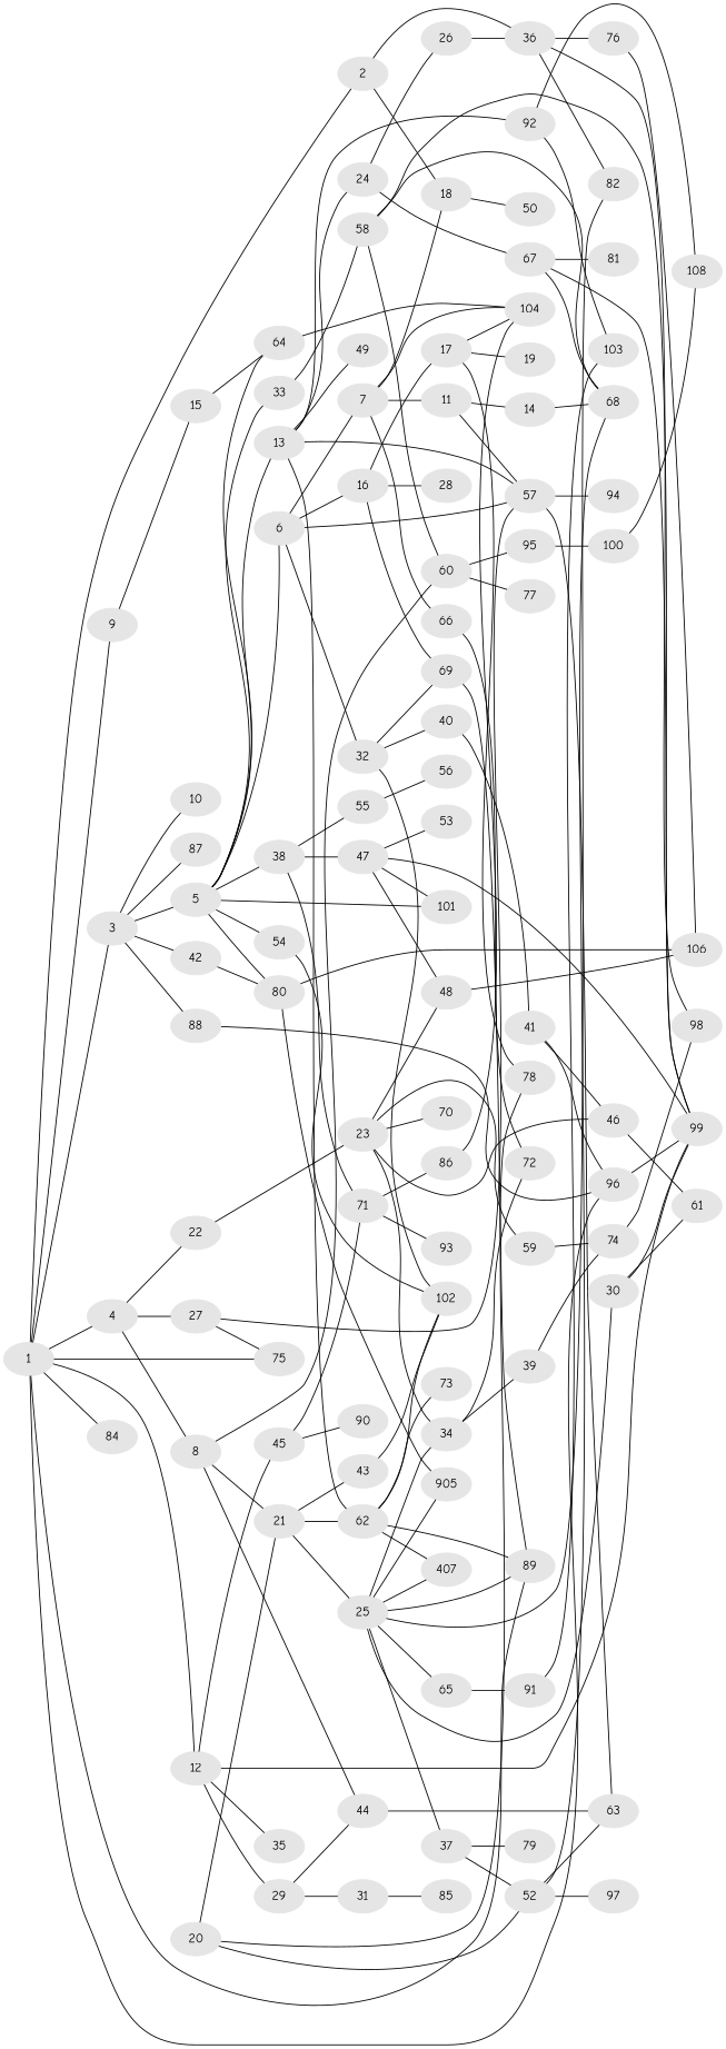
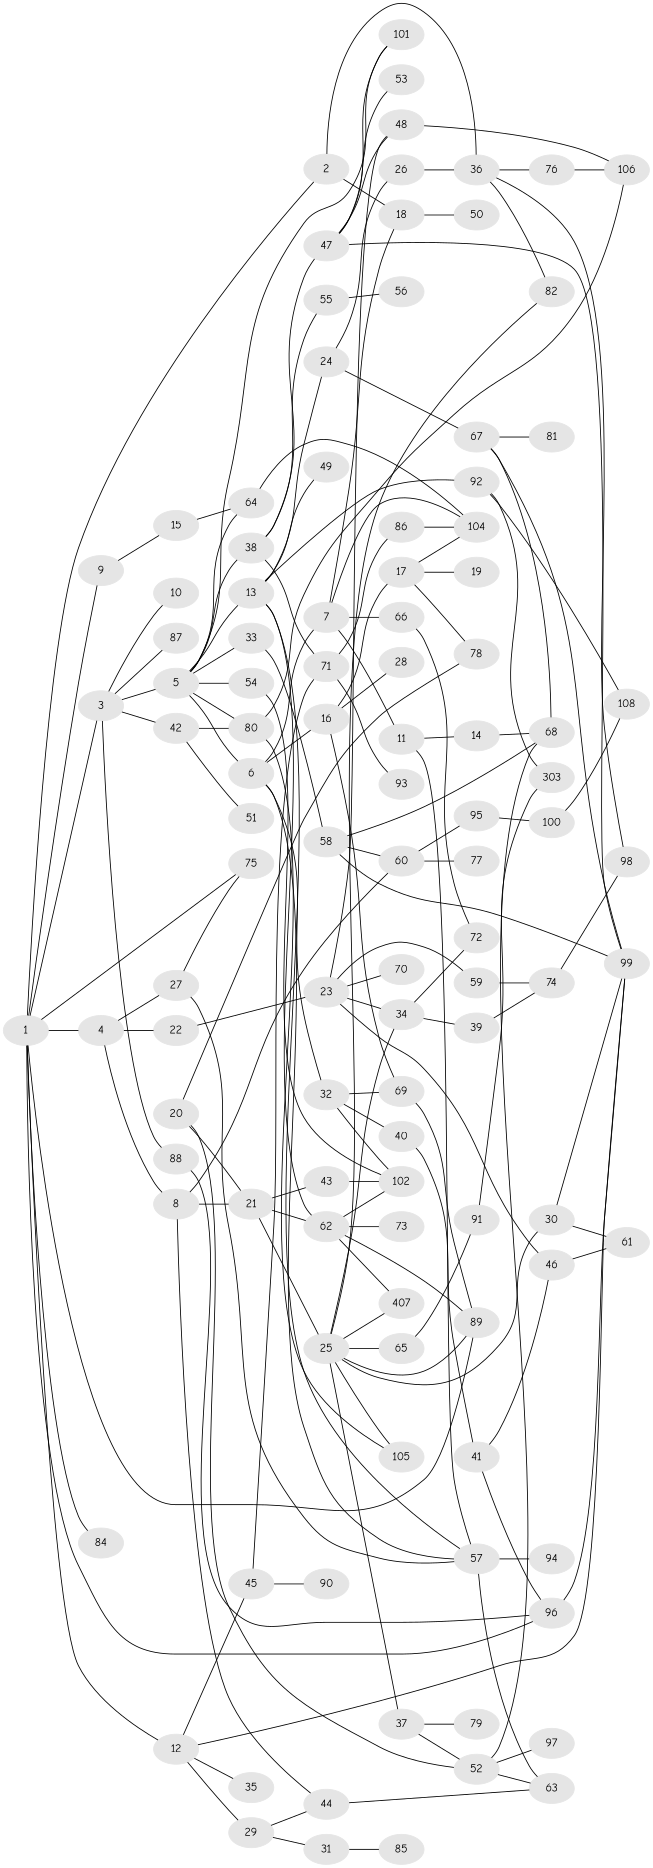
  graph {
    fontname="Comic Neue"
    rankdir=LR
    node [color=gray90 fontname="Comic Neue" style=filled]
    edge [fontname="Comic Neue"]
    1
    2
    3
    4
    9
    12
    75
    84
    89
    96
    18
    36
    5
    10
    42
    87
    88
    8
    22
    27
    15
    29
    35
    45
    99
    50
    82
    76
    98
    6
    13
    33
    38
    54
    64
    80
    101
+   51
    21
    44
    60
    23
    57
    7
    16
    32
    24
    49
    62
    92
    58
    47
    55
    71
    102
    104
-   105 [label=905]
+   105
    106
    11
    66
    17
    28
    69
    40
    63
    94
    14
    72
    25
    43
    77
    95
    68
    31
    90
    26
    67
    n78 [label=407]
    73
-   103
+   103 [label=303]
    108
    20
    78
    52
    19
    97
    34
    30
    37
    65
    46
    48
    59
    70
    39
    61
    74
    81
    79
    91
    85
    53
    41
    56
    86
    93
    100
    1 -- 2
    1 -- 3
    1 -- 4
    1 -- 9
    1 -- 12
    1 -- 75
    1 -- 84
    1 -- 89
    1 -- 96
    2 -- 18
    2 -- 36
    3 -- 5
    3 -- 10
    3 -- 42
    3 -- 87
    3 -- 88
    4 -- 8
    4 -- 22
    4 -- 27
    9 -- 15
    12 -- 29
    12 -- 35
    12 -- 45
    12 -- 99
    96 -- 99
    18 -- 50
    36 -- 82
    36 -- 76
    36 -- 98
    5 -- 6
    5 -- 13
    5 -- 33
    5 -- 38
    5 -- 54
    5 -- 64
    5 -- 80
    5 -- 101
    42 -- 80
+   42 -- 51
    88 -- 96
    8 -- 21
    8 -- 44
    8 -- 60
    22 -- 23
    27 -- 75
    27 -- 57
    15 -- 64
    29 -- 44
    29 -- 31
    45 -- 71
    45 -- 90
    76 -- 106
    6 -- 57
    6 -- 7
    6 -- 16
    6 -- 32
    13 -- 57
    13 -- 24
    13 -- 49
    13 -- 62
    13 -- 92
    33 -- 58
    38 -- 47
    38 -- 55
    38 -- 71
    54 -- 102
    64 -- 104
    80 -- 105
    80 -- 106
    21 -- 62
    21 -- 25
    21 -- 43
    44 -- 63
    60 -- 77
    60 -- 95
    23 -- 34
    23 -- 46
    23 -- 48
    23 -- 59
    23 -- 70
    57 -- 63
    57 -- 94
    7 -- 18
    7 -- 104
    7 -- 11
    7 -- 66
    16 -- 17
    16 -- 28
    16 -- 69
    32 -- 102
    32 -- 69
    32 -- 40
    24 -- 26
    24 -- 67
    62 -- 89
    62 -- 102
    62 -- n78
    62 -- 73
    92 -- 103
    92 -- 108
    58 -- 99
    58 -- 60
    58 -- 68
    47 -- 99
    47 -- 101
    47 -- 48
    47 -- 53
    55 -- 56
    71 -- 86
    71 -- 93
    11 -- 57
    11 -- 14
    66 -- 72
    17 -- 104
    17 -- 78
    17 -- 19
    69 -- 89
    40 -- 41
    14 -- 68
    25 -- 89
    25 -- 82
    25 -- 105
    25 -- n78
    25 -- 34
    25 -- 30
    25 -- 37
    25 -- 65
    43 -- 102
    95 -- 100
    31 -- 85
    26 -- 36
    67 -- 99
    67 -- 68
    67 -- 81
    20 -- 21
    20 -- 78
    20 -- 52
    52 -- 63
    52 -- 68
    52 -- 97
    34 -- 72
    34 -- 39
    30 -- 99
    30 -- 61
    37 -- 52
    37 -- 79
    65 -- 91
    46 -- 61
    48 -- 106
    59 -- 74
    39 -- 74
    74 -- 98
    91 -- 103
    41 -- 96
    41 -- 46
    86 -- 104
    100 -- 108
  }
